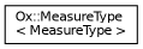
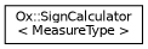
  digraph {
    rankdir=TB
-   n1 [color=black fillcolor=white fontname=Helvetica fontsize=10 height=0.2 label="Ox::MeasureType\l\< MeasureType \>" shape=record style=filled width=0.4]
+   n1 [color=black fillcolor=white fontname=Helvetica fontsize=10 height=0.2 label="Ox::SignCalculator\l\< MeasureType \>" shape=record style=filled width=0.4]
  }
